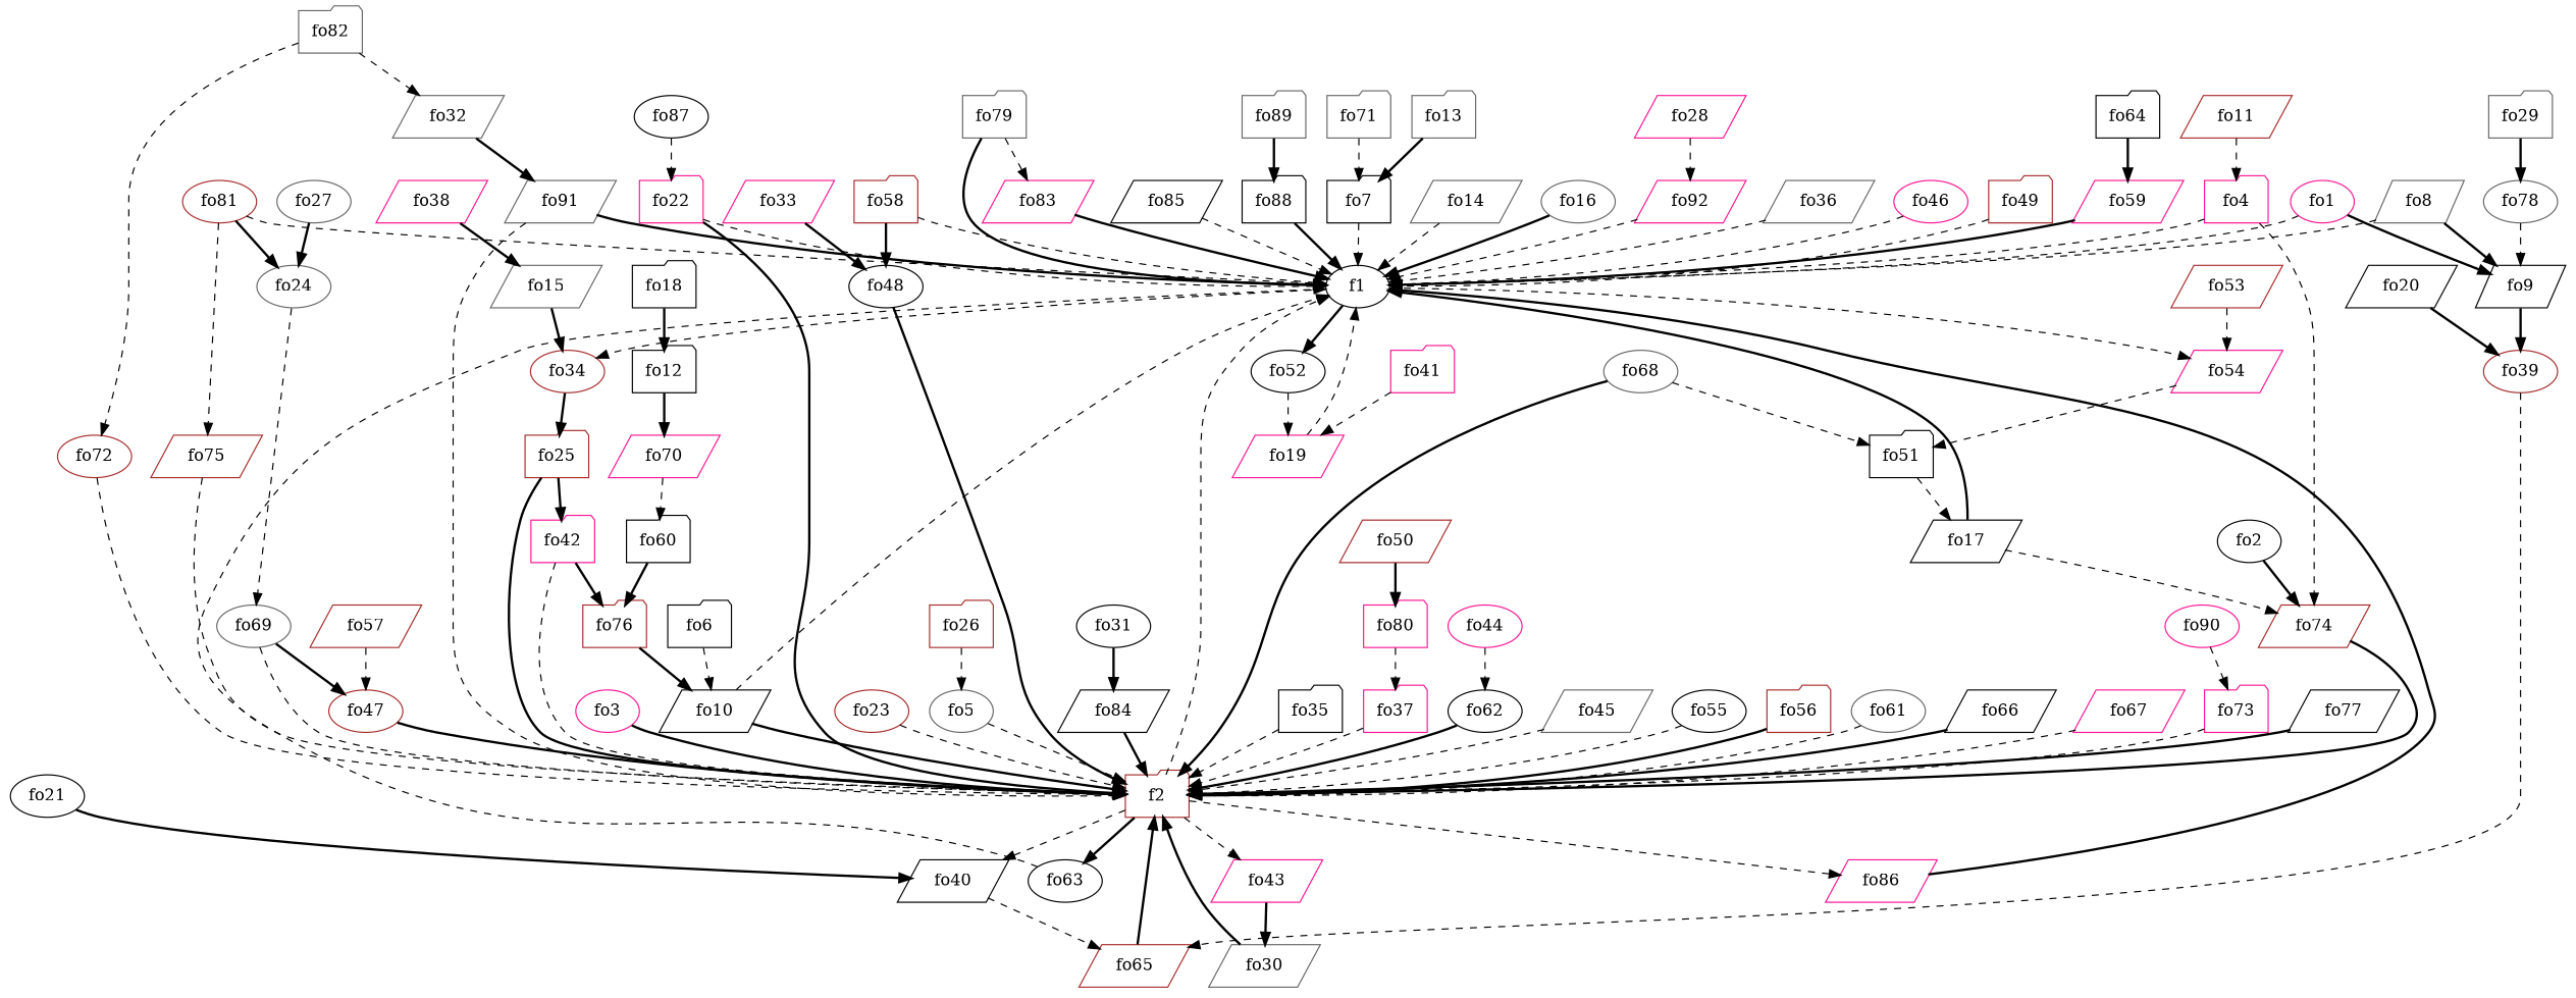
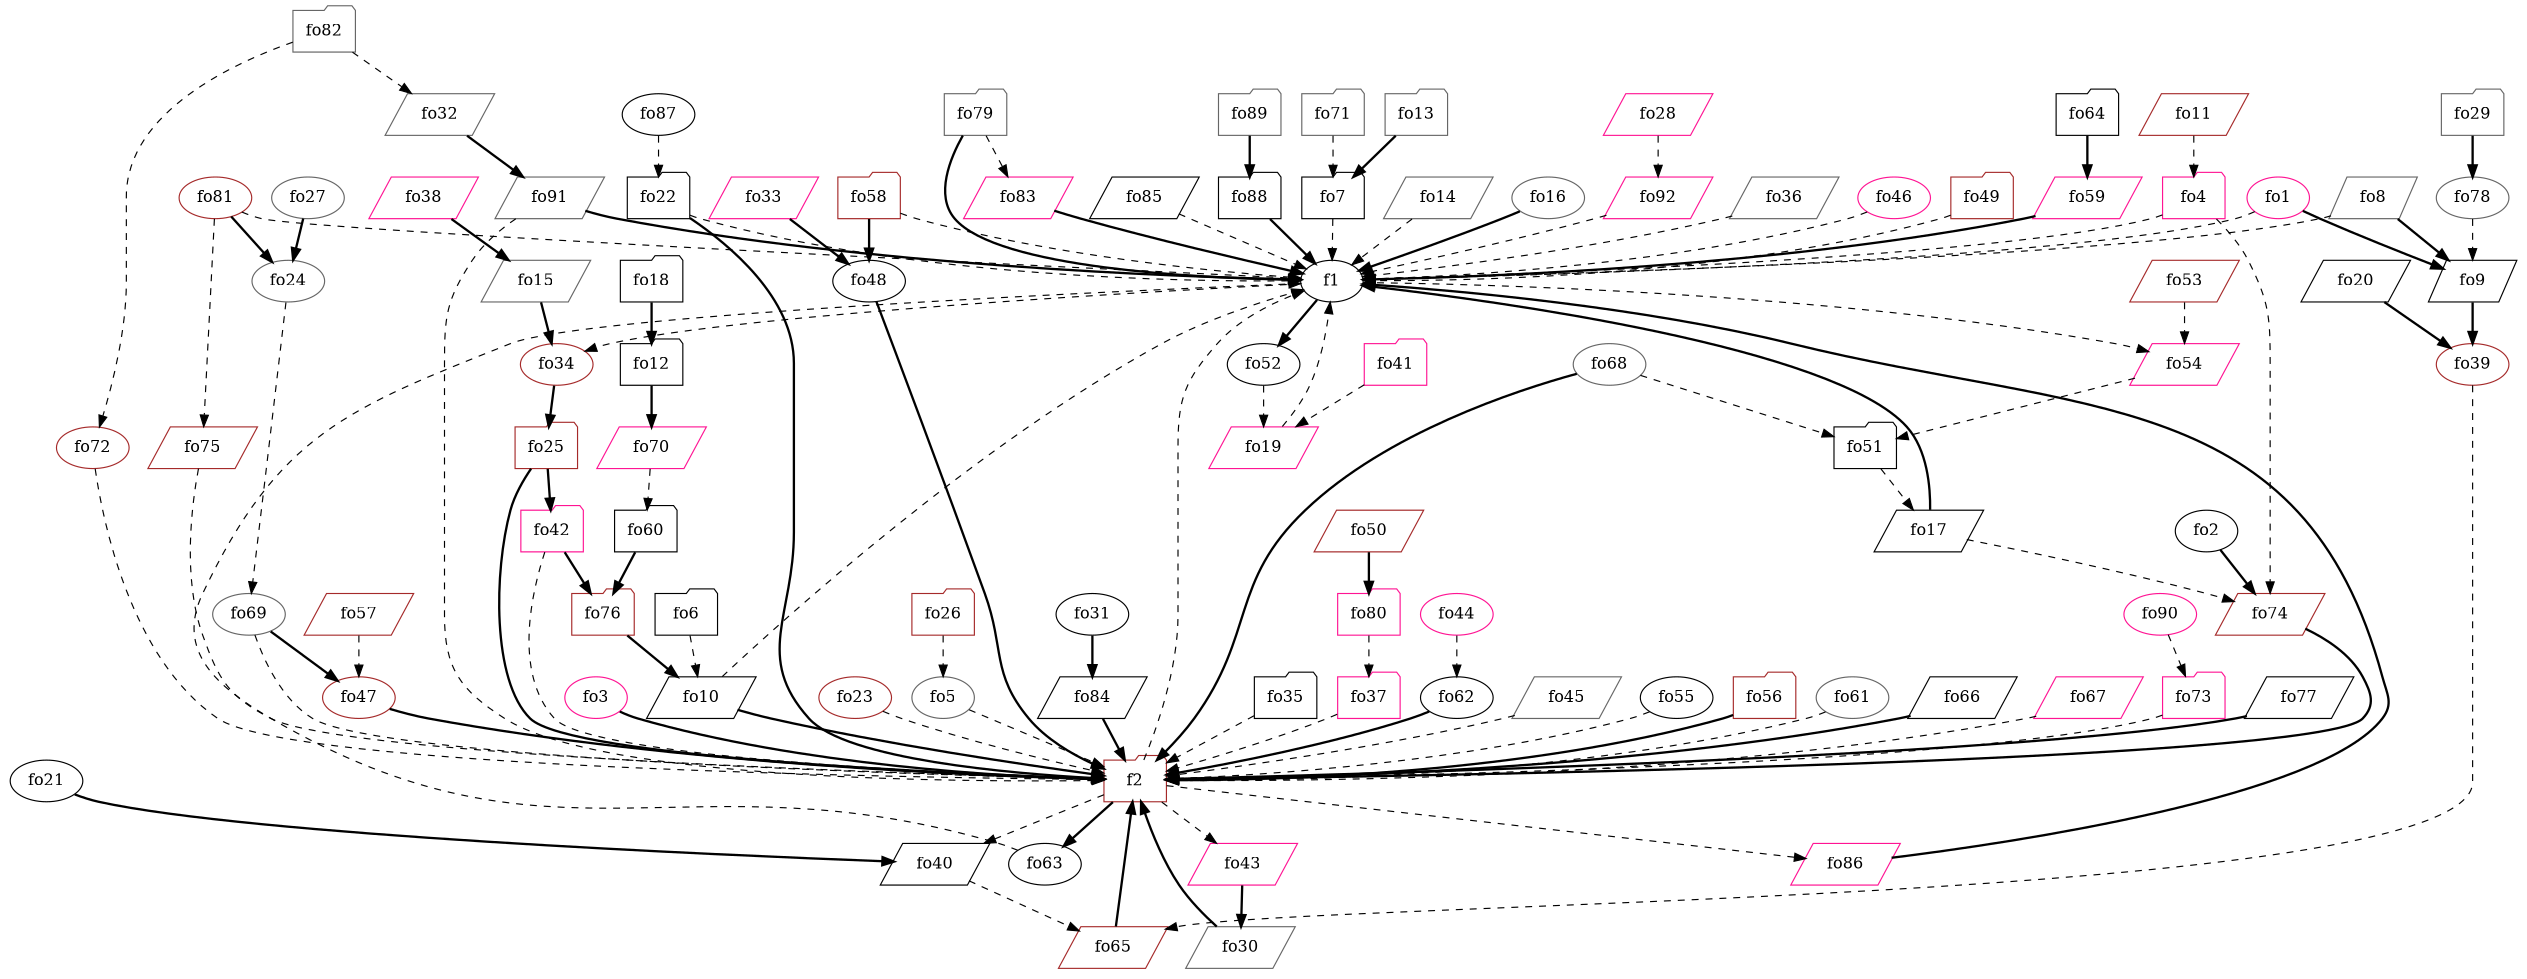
  strict digraph {
    node [color=black shape=parallelogram]
    edge [style=dashed weight=2]
    f1 [shape=ellipse]
    fo34 [color=brown shape=ellipse]
    fo52 [shape=ellipse]
    fo54 [color=deeppink]
    fo25 [color=brown shape=folder]
    fo19 [color=deeppink]
    fo51 [shape=folder]
    f2 [color=brown shape=folder]
    fo40
    fo43 [color=deeppink]
    fo63 [shape=ellipse]
    fo86 [color=deeppink]
    fo65 [color=brown]
    fo30 [color=gray40]
    fo1 [color=deeppink shape=ellipse]
    fo9
    fo39 [color=brown shape=ellipse]
    fo2 [shape=ellipse]
    fo74 [color=brown]
    fo3 [color=deeppink shape=ellipse]
    fo4 [color=deeppink shape=folder]
    fo5 [color=gray40 shape=ellipse]
    fo6 [shape=folder]
    fo10
    fo7 [shape=folder]
    fo8 [color=gray40]
    fo11 [color=brown]
    fo12 [shape=folder]
    fo70 [color=deeppink]
    fo60 [shape=folder]
    fo13 [color=gray40 shape=folder]
    fo14 [color=gray40]
    fo15 [color=gray40]
    fo16 [color=gray40 shape=ellipse]
    fo17
    fo18 [shape=folder]
    fo20
    fo21 [shape=ellipse]
-   fo22 [color=deeppink shape=folder]
+   fo22 [shape=folder]
    fo23 [color=brown shape=ellipse]
    fo24 [color=gray40 shape=ellipse]
    fo69 [color=gray40 shape=ellipse]
    fo47 [color=brown shape=ellipse]
    fo42 [color=deeppink shape=folder]
    fo76 [color=brown shape=folder]
    fo26 [color=brown shape=folder]
    fo27 [color=gray40 shape=ellipse]
    fo28 [color=deeppink]
    fo92 [color=deeppink]
    fo29 [color=gray40 shape=folder]
    fo78 [color=gray40 shape=ellipse]
    fo31 [shape=ellipse]
    fo84
    fo32 [color=gray40]
    fo91 [color=gray40]
    fo33 [color=deeppink]
    fo48 [shape=ellipse]
    fo35 [shape=folder]
    fo36 [color=gray40]
    fo37 [color=deeppink shape=folder]
    fo38 [color=deeppink]
    fo41 [color=deeppink shape=folder]
    fo44 [color=deeppink shape=ellipse]
    fo62 [shape=ellipse]
    fo45 [color=gray40]
    fo46 [color=deeppink shape=ellipse]
    fo49 [color=brown shape=folder]
    fo50 [color=brown]
    fo80 [color=deeppink shape=folder]
    fo53 [color=brown]
    fo55 [shape=ellipse]
    fo56 [color=brown shape=folder]
    fo57 [color=brown]
    fo58 [color=brown shape=folder]
    fo59 [color=deeppink]
    fo61 [color=gray40 shape=ellipse]
    fo64 [shape=folder]
    fo66
    fo67 [color=deeppink]
    fo68 [color=gray40 shape=ellipse]
    fo71 [color=gray40 shape=folder]
    fo72 [color=brown shape=ellipse]
    fo73 [color=deeppink shape=folder]
    fo75 [color=brown]
    fo77
    fo79 [color=gray40 shape=folder]
    fo83 [color=deeppink]
    fo81 [color=brown shape=ellipse]
    fo82 [color=gray40 shape=folder]
    fo85
    fo87 [shape=ellipse]
    fo88 [shape=folder]
    fo89 [color=gray40 shape=folder]
    fo90 [color=deeppink shape=ellipse]
    f1 -> fo34
    f1 -> fo52 [style=bold]
    f1 -> fo54
    fo34 -> fo25 [style=bold]
    fo52 -> fo19
    fo54 -> fo51
    fo25 -> f2 [style=bold]
    fo25 -> fo42 [style=bold]
    fo19 -> f1
    fo51 -> fo17
    f2 -> f1
    f2 -> fo40
    f2 -> fo43
    f2 -> fo63 [style=bold]
    f2 -> fo86
    fo40 -> fo65
    fo43 -> fo30 [style=bold]
    fo63 -> f1
    fo86 -> f1 [style=bold]
    fo65 -> f2 [style=bold]
    fo30 -> f2 [style=bold]
    fo1 -> f1
    fo1 -> fo9 [style=bold]
    fo9 -> fo39 [style=bold]
    fo39 -> fo65
    fo2 -> fo74 [style=bold]
    fo74 -> f2 [style=bold]
    fo3 -> f2 [style=bold]
    fo4 -> f1
    fo4 -> fo74
    fo5 -> f2
    fo6 -> fo10
    fo10 -> f1
    fo10 -> f2 [style=bold]
    fo7 -> f1
    fo8 -> f1
    fo8 -> fo9 [style=bold]
    fo11 -> fo4
    fo12 -> fo70 [style=bold]
    fo70 -> fo60
    fo60 -> fo76 [style=bold]
    fo13 -> fo7 [style=bold]
    fo14 -> f1
    fo15 -> fo34 [style=bold]
    fo16 -> f1 [style=bold]
    fo17 -> f1 [style=bold]
    fo17 -> fo74
    fo18 -> fo12 [style=bold]
    fo20 -> fo39 [style=bold]
    fo21 -> fo40 [style=bold]
    fo22 -> f1
    fo22 -> f2 [style=bold]
    fo23 -> f2
    fo24 -> fo69
    fo69 -> f2
    fo69 -> fo47 [style=bold]
    fo47 -> f2 [style=bold]
    fo42 -> f2
    fo42 -> fo76 [style=bold]
    fo76 -> fo10 [style=bold]
    fo26 -> fo5
    fo27 -> fo24 [style=bold]
    fo28 -> fo92
    fo92 -> f1
    fo29 -> fo78 [style=bold]
    fo78 -> fo9
    fo31 -> fo84 [style=bold]
    fo84 -> f2 [style=bold]
    fo32 -> fo91 [style=bold]
    fo91 -> f1 [style=bold]
    fo91 -> f2
    fo33 -> fo48 [style=bold]
    fo48 -> f2 [style=bold]
    fo35 -> f2
    fo36 -> f1
    fo37 -> f2
    fo38 -> fo15 [style=bold]
    fo41 -> fo19
    fo44 -> fo62
    fo62 -> f2 [style=bold]
    fo45 -> f2
    fo46 -> f1
    fo49 -> f1
    fo50 -> fo80 [style=bold]
    fo80 -> fo37
    fo53 -> fo54
    fo55 -> f2
    fo56 -> f2 [style=bold]
    fo57 -> fo47
    fo58 -> f1
    fo58 -> fo48 [style=bold]
    fo59 -> f1 [style=bold]
    fo61 -> f2
    fo64 -> fo59 [style=bold]
    fo66 -> f2 [style=bold]
    fo67 -> f2
    fo68 -> fo51
    fo68 -> f2 [style=bold]
    fo71 -> fo7
    fo72 -> f2
    fo73 -> f2
    fo75 -> f2
    fo77 -> f2 [style=bold]
    fo79 -> f1 [style=bold]
    fo79 -> fo83
    fo83 -> f1 [style=bold]
    fo81 -> f1
    fo81 -> fo24 [style=bold]
    fo81 -> fo75
    fo82 -> fo32
    fo82 -> fo72
    fo85 -> f1
    fo87 -> fo22
    fo88 -> f1 [style=bold]
    fo89 -> fo88 [style=bold]
    fo90 -> fo73
  }
